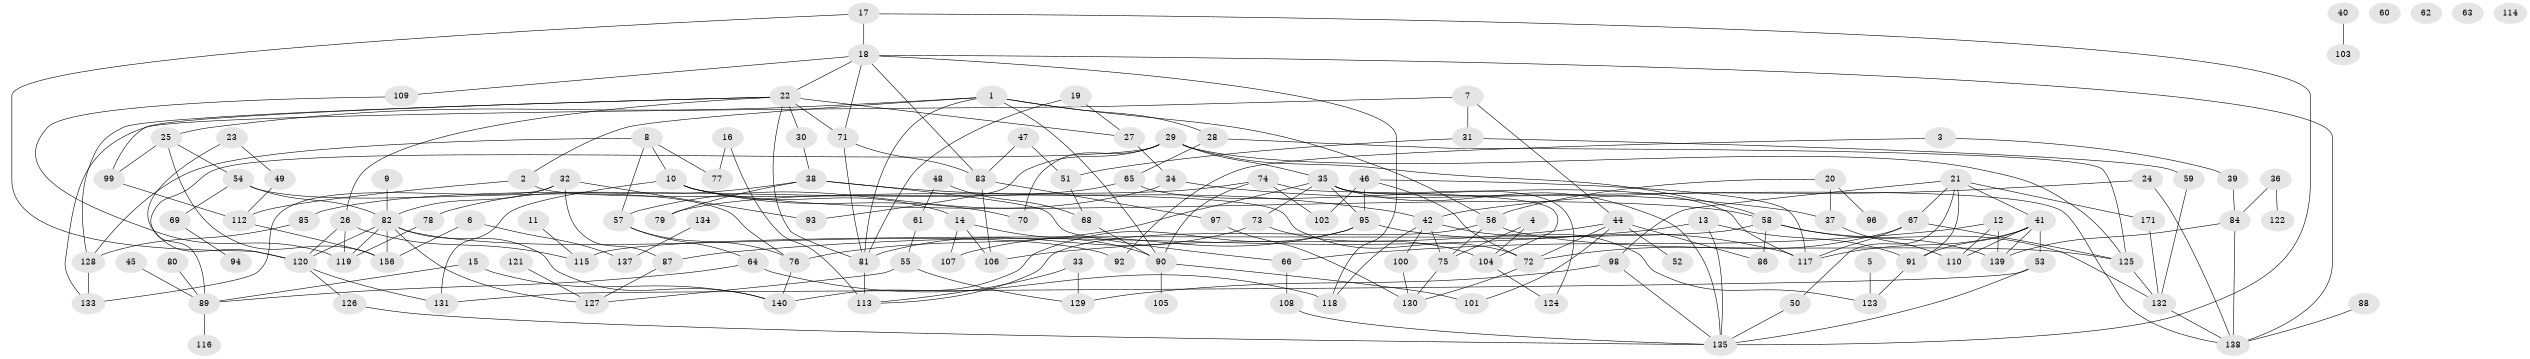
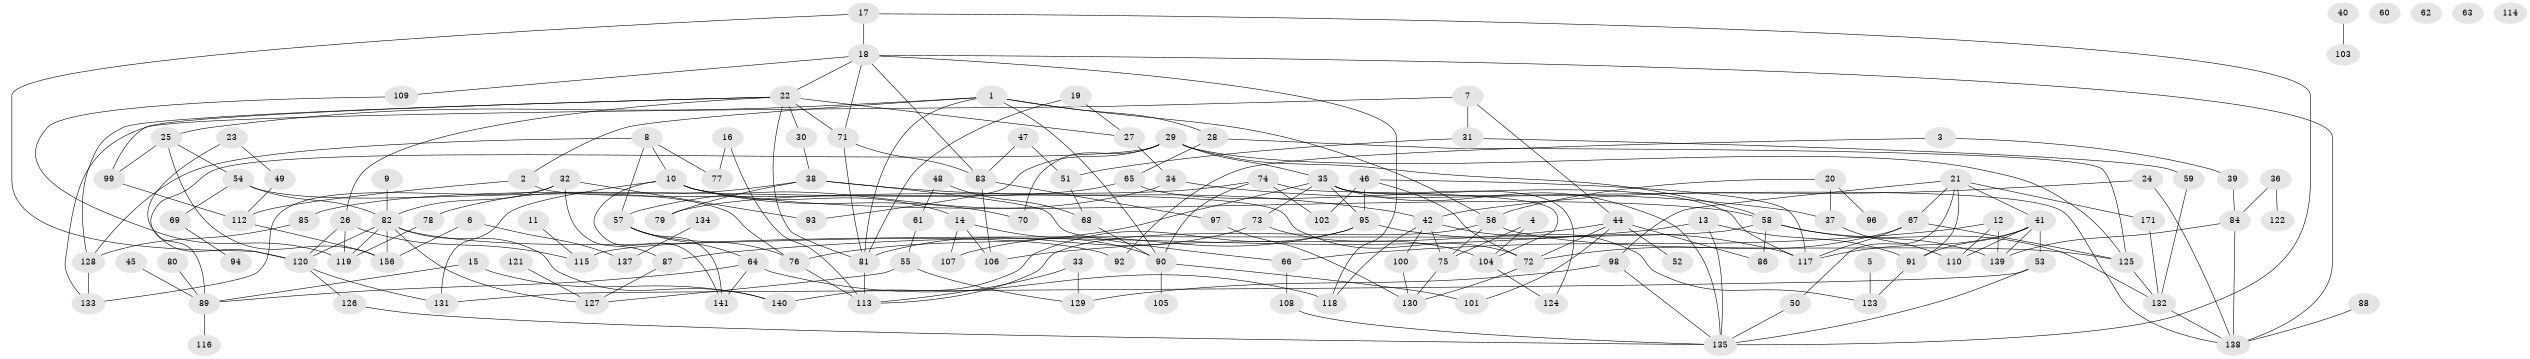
  graph {
    node [color=gray90 style=filled]
    1
    2
    25
    28
    56
    81
    90
    72
    112
    n10 [label=156]
    99
    54
    65
    125
    75
    113
    101
    105
    130
    3
    39
    92
    84
    4
    104
    124
    5
    123
    6
    137
    7
    31
    44
    133
    51
    59
    106
    52
    86
    8
    10
    57
    77
    128
    14
    58
    70
    131
+   141
    76
    64
    9
    82
    140
    120
    119
    127
    107
    115
    139
    132
    11
    12
    66
    110
    108
    13
    87
    91
    135
    15
    89
    116
    16
    17
    18
    22
    71
    83
    109
    118
    138
    126
    27
    26
    30
    97
    19
    34
    20
    37
    96
    21
    41
    50
    67
    98
    n98 [label=171]
    53
    117
    129
    38
    23
    49
    24
    42
    100
    69
    85
    29
    35
    93
    73
    95
    78
    79
    68
    32
    33
    36
    122
    40
    103
    45
    46
    102
    47
    48
    61
    55
    94
    60
    62
    63
    74
    80
    88
    114
    121
    134
    1 -- 2
    1 -- 25
    1 -- 28
    1 -- 56
    1 -- 81
    1 -- 90
    2 -- 72
    2 -- 112
    25 -- n10
    25 -- 99
    25 -- 54
    28 -- 65
    28 -- 125
    56 -- 125
    56 -- 75
    56 -- 113
    81 -- 113
    90 -- 101
    90 -- 105
    72 -- 130
    112 -- n10
    99 -- 112
    54 -- 76
    54 -- 82
    54 -- 69
    65 -- 117
    65 -- 85
    125 -- 132
    75 -- 130
    3 -- 39
    3 -- 92
    39 -- 84
    84 -- 139
    84 -- 138
    4 -- 75
    4 -- 104
    104 -- 124
    5 -- 123
    6 -- n10
    6 -- 137
    7 -- 31
    7 -- 44
    7 -- 133
    31 -- 51
    31 -- 59
    44 -- 72
    44 -- 101
    44 -- 106
    44 -- 52
    44 -- 86
    51 -- 68
    59 -- 132
    8 -- 10
    8 -- 57
    8 -- 77
    8 -- 128
    10 -- 14
    10 -- 58
    10 -- 70
    10 -- 131
+   10 -- 141
+   57 -- 141
    57 -- 76
    57 -- 64
    128 -- 133
    14 -- 90
    14 -- 106
    14 -- 107
    58 -- 86
    58 -- 115
    58 -- 139
    58 -- 132
-   76 -- 140
+   76 -- 113
+   64 -- 141
    64 -- 89
    64 -- 118
    9 -- 82
    82 -- n10
    82 -- 92
    82 -- 140
    82 -- 120
    82 -- 119
    82 -- 127
    120 -- 131
    120 -- 126
    132 -- 138
    11 -- 115
    12 -- 139
    12 -- 66
    12 -- 110
    66 -- 108
    108 -- 135
    13 -- 87
    13 -- 91
    13 -- 135
    87 -- 127
    91 -- 123
    15 -- 140
    15 -- 89
    89 -- 116
    16 -- 113
    16 -- 77
    17 -- 120
    17 -- 135
    17 -- 18
    18 -- 22
    18 -- 71
    18 -- 83
    18 -- 109
    18 -- 118
    18 -- 138
    22 -- 81
    22 -- 99
    22 -- 128
    22 -- 71
    22 -- 27
    22 -- 26
    22 -- 30
    71 -- 81
    71 -- 83
    83 -- 106
    83 -- 97
    109 -- 119
    126 -- 135
    27 -- 34
    26 -- 120
    26 -- 119
    26 -- 115
    30 -- 38
    97 -- 130
    19 -- 81
    19 -- 27
    34 -- 57
    34 -- 37
    20 -- 56
    20 -- 37
    20 -- 96
    37 -- 110
    21 -- 91
    21 -- 41
    21 -- 50
    21 -- 67
    21 -- 98
    21 -- n98
    41 -- 139
    41 -- 110
    41 -- 91
    41 -- 53
    41 -- 117
    50 -- 135
    67 -- 72
    67 -- 125
    67 -- 117
    98 -- 135
    98 -- 129
    n98 -- 132
    53 -- 131
    53 -- 135
    38 -- 66
    38 -- 42
    38 -- 78
    38 -- 79
    23 -- 120
    23 -- 49
    49 -- 112
    24 -- 138
    24 -- 42
    42 -- 75
    42 -- 123
    42 -- 118
    42 -- 100
    100 -- 130
    69 -- 94
    85 -- 128
    29 -- 125
    29 -- 58
    29 -- 70
    29 -- 89
    29 -- 35
    29 -- 93
    35 -- 124
    35 -- 76
    35 -- 135
    35 -- 138
    35 -- 73
    35 -- 95
    73 -- 81
    73 -- 104
    95 -- 140
    95 -- 107
    95 -- 117
    78 -- 119
    68 -- 90
    32 -- 133
    32 -- 82
    32 -- 87
    32 -- 93
    33 -- 113
    33 -- 129
    36 -- 84
    36 -- 122
    40 -- 103
    45 -- 89
    46 -- 72
    46 -- 117
    46 -- 95
    46 -- 102
    47 -- 51
    47 -- 83
    48 -- 68
    48 -- 61
    61 -- 55
    55 -- 127
    55 -- 129
    74 -- 90
    74 -- 104
    74 -- 79
    74 -- 102
    80 -- 89
    88 -- 138
    121 -- 127
    134 -- 137
  }
